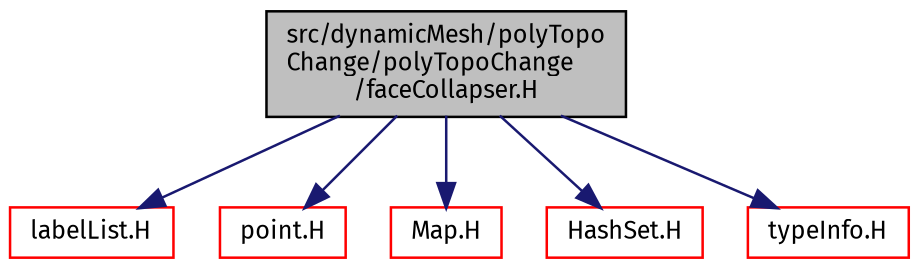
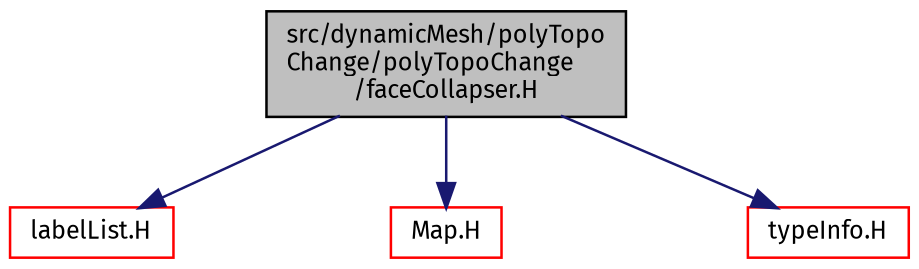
  digraph {
    fontname="Fira Sans"
    node [color=red fontname="Fira Sans" fontsize=10 shape=record]
    edge [color=midnightblue fontname="Fira Sans" fontsize=10 labelfontname=FreeSans labelfontsize=10 style=solid]
    n1 [color=black fillcolor=grey75 fontcolor=black height=0.2 label="src/dynamicMesh/polyTopo\lChange/polyTopoChange\l/faceCollapser.H" style=filled width=0.4]
    n2 [height=0.2 label="labelList.H" width=0.4]
-   n3 [height=0.2 label="point.H" width=0.4]
    n4 [height=0.2 label="Map.H" width=0.4]
-   n5 [height=0.2 label="HashSet.H" width=0.4]
    n6 [height=0.2 label="typeInfo.H" width=0.4]
    n1 -> n2
-   n1 -> n3
    n1 -> n4
-   n1 -> n5
    n1 -> n6
  }
